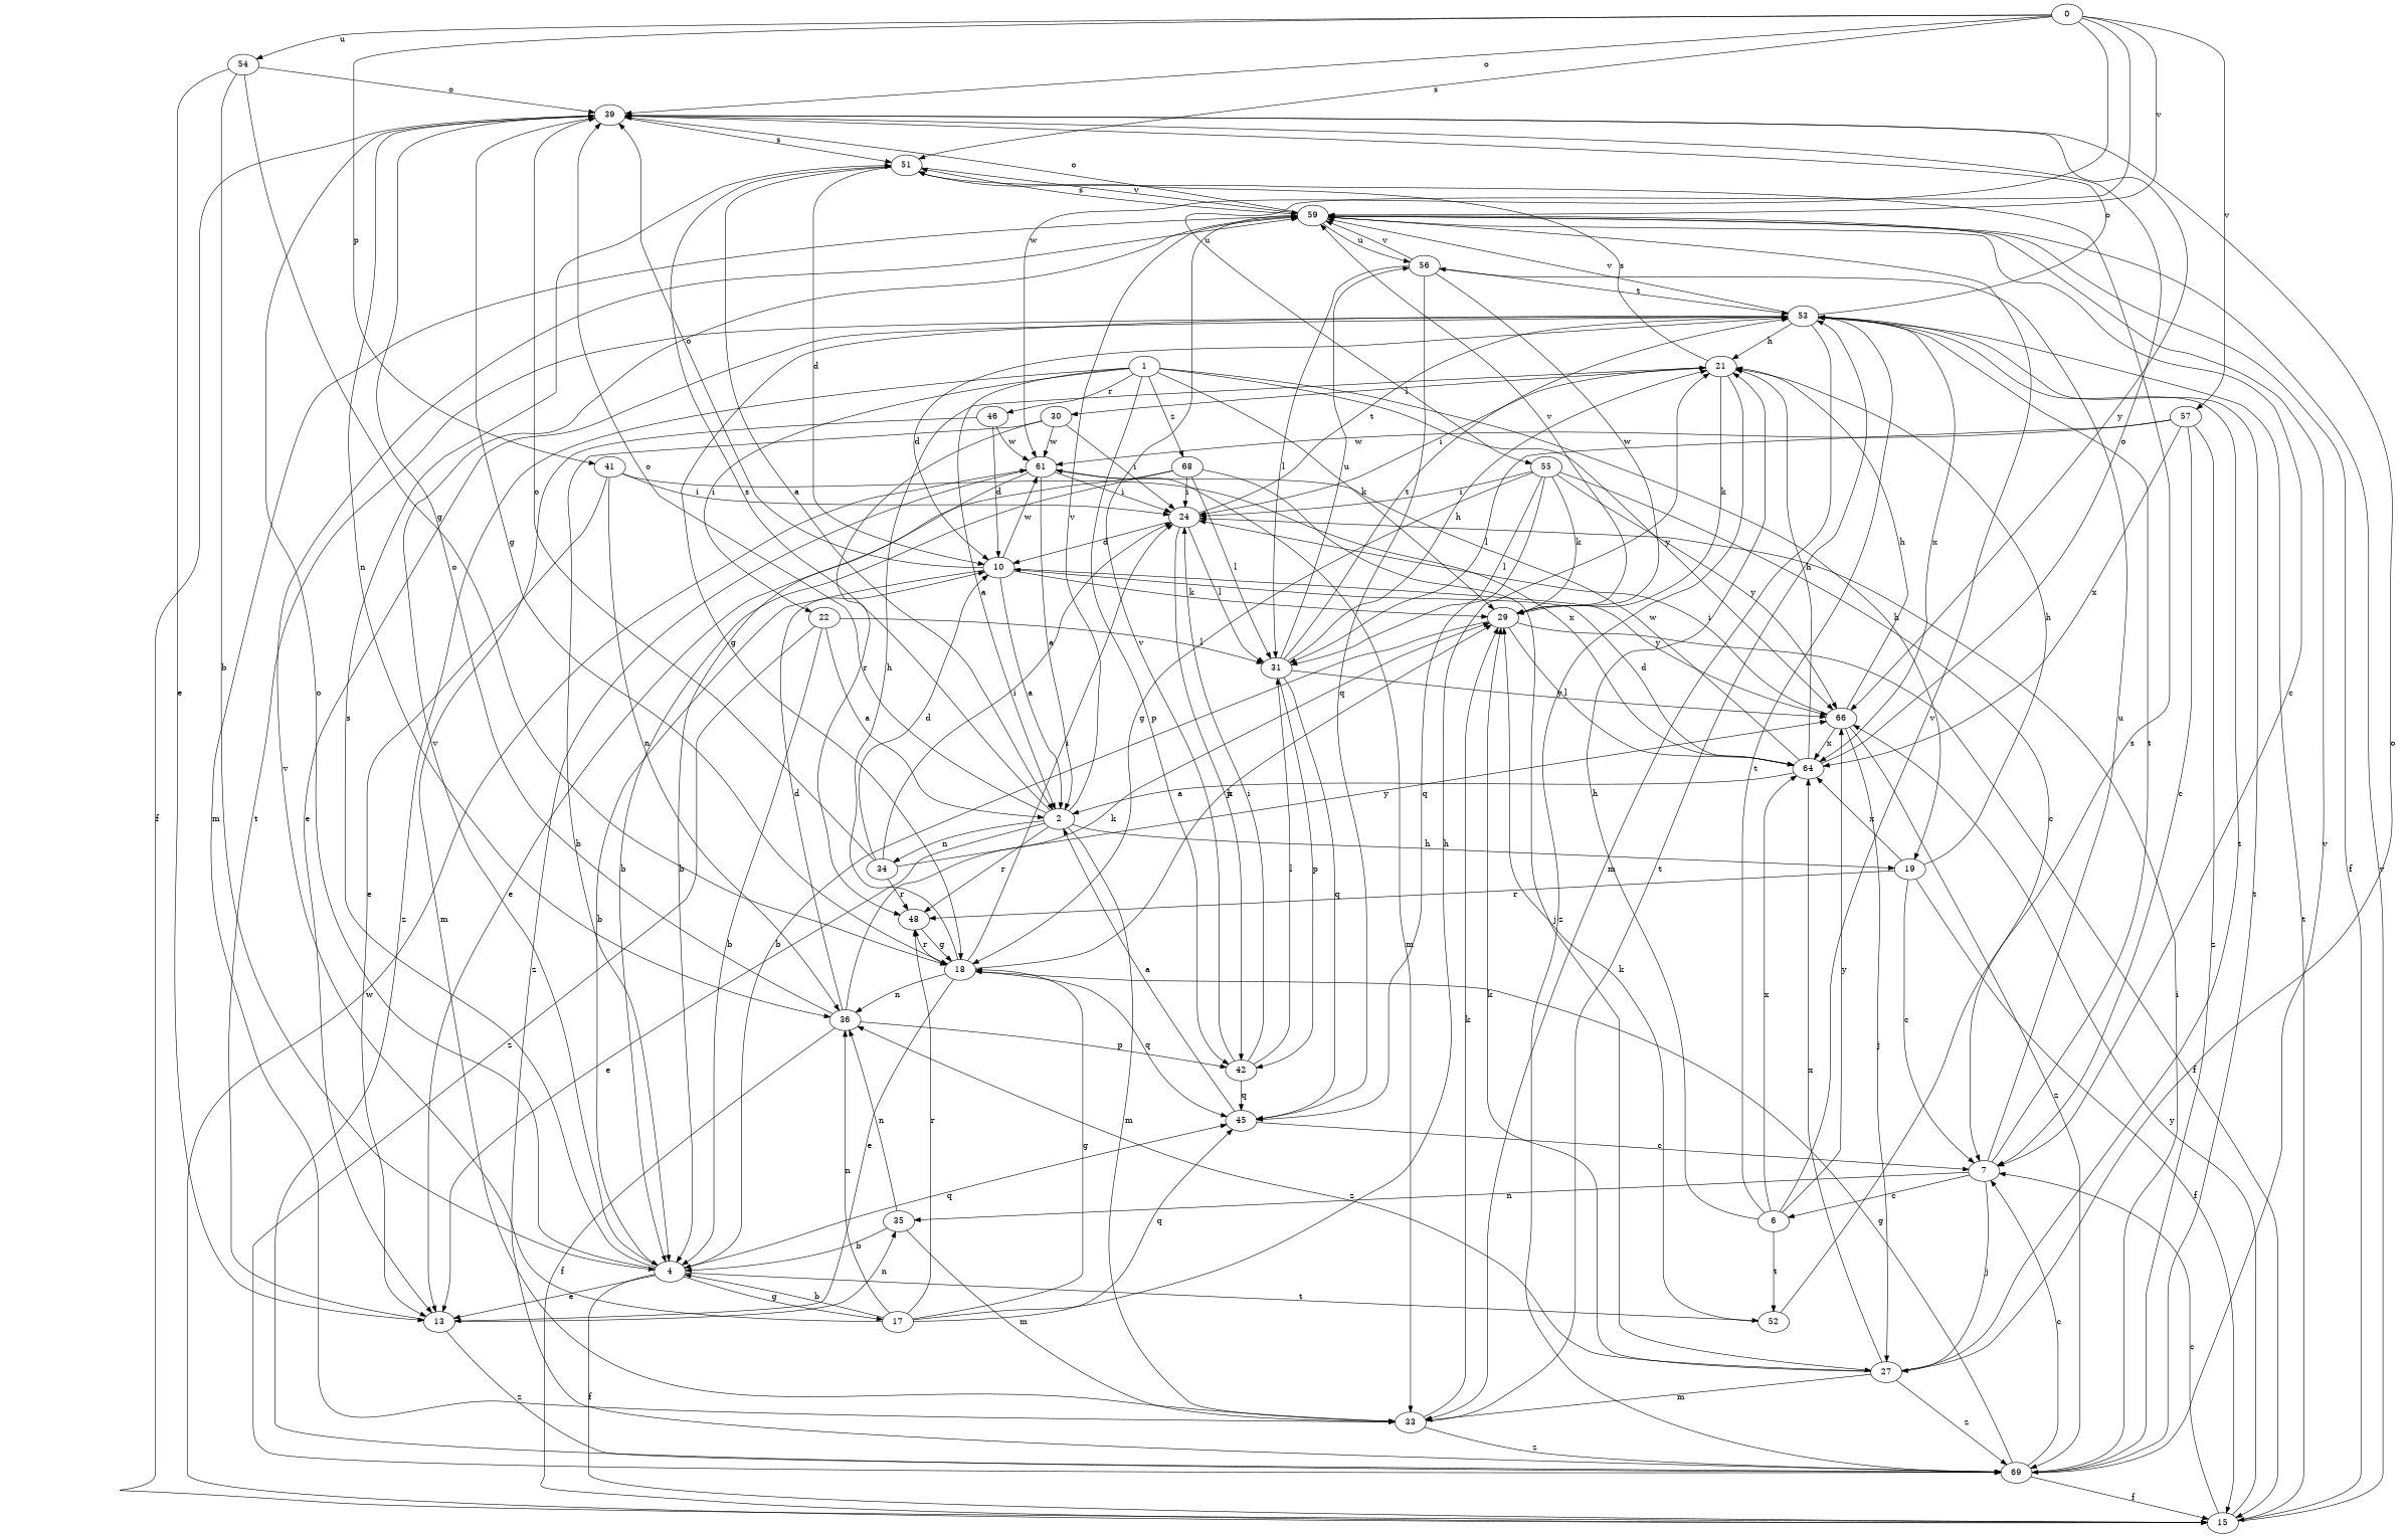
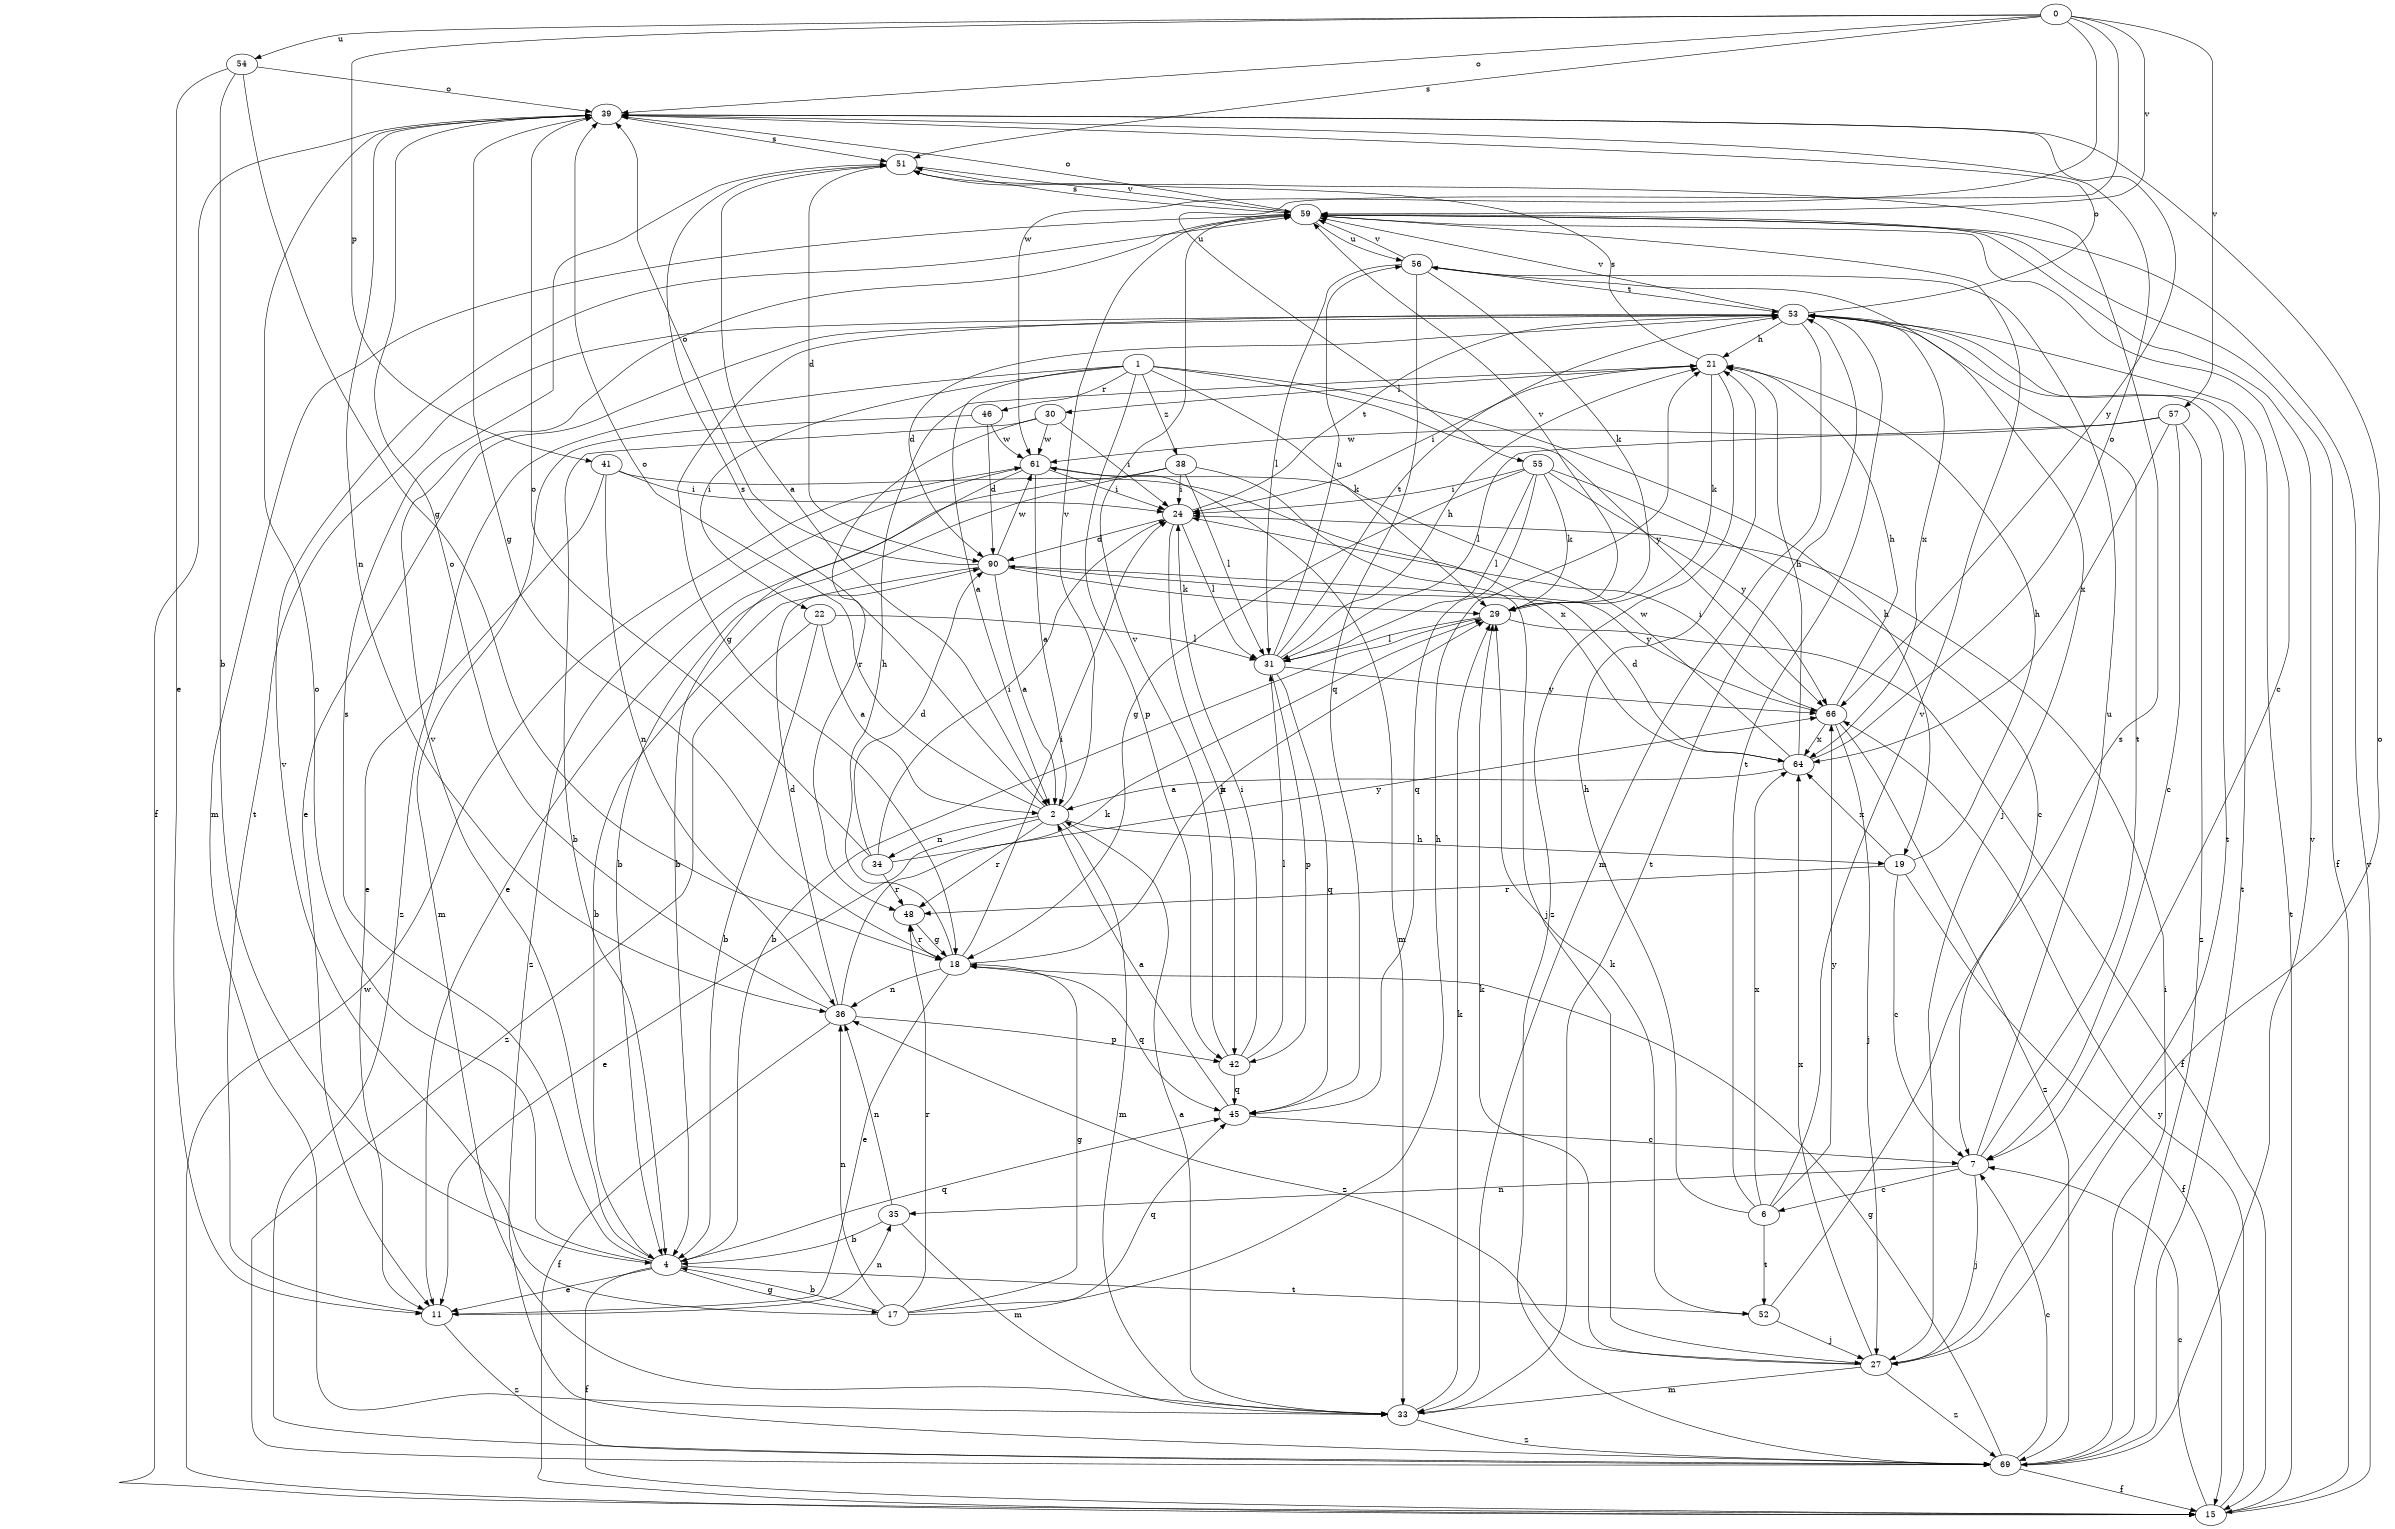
  strict digraph {
    0
    39
    41
    51
    54
    55
    57
    59
    61
    66
    15
    18
    36
-   13
+   13 [label=11]
    64
    24
    2
-   10
+   10 [label=90]
    4
    29
    45
    7
    31
    69
    33
    56
    1
    19
    22
    42
    46
-   68
+   68 [label=38]
    34
    48
    21
    27
    53
    35
    17
    52
    6
    30
    0 -> 39 [label=o]
    0 -> 41 [label=p]
    0 -> 51 [label=s]
    0 -> 54 [label=u]
    0 -> 55 [label=u]
    0 -> 57 [label=v]
    0 -> 59 [label=v]
    0 -> 61 [label=w]
    39 -> 51 [label=s]
    39 -> 66 [label=y]
    39 -> 15 [label=f]
    39 -> 18 [label=g]
    39 -> 36 [label=n]
    41 -> 36 [label=n]
    41 -> 13 [label=e]
    41 -> 64 [label=x]
    41 -> 24 [label=i]
    51 -> 59 [label=v]
    51 -> 2 [label=a]
    51 -> 10 [label=d]
    54 -> 39 [label=o]
    54 -> 18 [label=g]
    54 -> 13 [label=e]
    54 -> 4 [label=b]
    55 -> 66 [label=y]
    55 -> 18 [label=g]
    55 -> 24 [label=i]
    55 -> 29 [label=k]
    55 -> 45 [label=q]
    55 -> 7 [label=c]
    55 -> 31 [label=l]
    57 -> 61 [label=w]
    57 -> 64 [label=x]
    57 -> 7 [label=c]
    57 -> 31 [label=l]
    57 -> 69 [label=z]
    59 -> 39 [label=o]
    59 -> 51 [label=s]
    59 -> 15 [label=f]
    59 -> 7 [label=c]
    59 -> 33 [label=m]
    59 -> 56 [label=u]
    61 -> 24 [label=i]
    61 -> 2 [label=a]
    61 -> 4 [label=b]
    61 -> 69 [label=z]
    61 -> 33 [label=m]
    66 -> 64 [label=x]
    66 -> 24 [label=i]
    66 -> 69 [label=z]
    66 -> 21 [label=h]
    66 -> 27 [label=j]
    15 -> 59 [label=v]
    15 -> 61 [label=w]
    15 -> 66 [label=y]
    15 -> 7 [label=c]
    15 -> 53 [label=t]
    18 -> 36 [label=n]
    18 -> 13 [label=e]
    18 -> 24 [label=i]
    18 -> 29 [label=k]
    18 -> 45 [label=q]
    18 -> 48 [label=r]
    18 -> 21 [label=h]
    36 -> 39 [label=o]
    36 -> 15 [label=f]
    36 -> 10 [label=d]
    36 -> 29 [label=k]
    36 -> 42 [label=p]
    13 -> 69 [label=z]
    13 -> 53 [label=t]
    13 -> 35 [label=n]
    64 -> 39 [label=o]
    64 -> 61 [label=w]
    64 -> 2 [label=a]
    64 -> 10 [label=d]
    64 -> 21 [label=h]
    24 -> 10 [label=d]
    24 -> 31 [label=l]
    24 -> 42 [label=p]
    24 -> 53 [label=t]
    2 -> 39 [label=o]
    2 -> 51 [label=s]
    2 -> 59 [label=v]
    2 -> 13 [label=e]
    2 -> 33 [label=m]
    2 -> 19 [label=h]
    2 -> 34 [label=n]
    2 -> 48 [label=r]
    10 -> 39 [label=o]
    10 -> 61 [label=w]
    10 -> 66 [label=y]
    10 -> 2 [label=a]
    10 -> 4 [label=b]
    10 -> 29 [label=k]
    4 -> 39 [label=o]
    4 -> 51 [label=s]
    4 -> 59 [label=v]
    4 -> 15 [label=f]
    4 -> 13 [label=e]
    4 -> 45 [label=q]
    4 -> 17 [label=g]
    4 -> 52 [label=t]
    29 -> 59 [label=v]
    29 -> 15 [label=f]
    29 -> 4 [label=b]
-   29 -> 64 [label=l]
+   29 -> 31 [label=l]
    45 -> 2 [label=a]
    45 -> 7 [label=c]
    7 -> 56 [label=u]
    7 -> 27 [label=j]
    7 -> 53 [label=t]
    7 -> 35 [label=n]
    7 -> 6 [label=c]
    31 -> 66 [label=y]
    31 -> 45 [label=q]
    31 -> 56 [label=u]
    31 -> 42 [label=p]
    31 -> 21 [label=h]
    31 -> 53 [label=t]
    69 -> 59 [label=v]
    69 -> 15 [label=f]
    69 -> 18 [label=g]
    69 -> 24 [label=i]
    69 -> 7 [label=c]
    69 -> 53 [label=t]
+   33 -> 2 [label=a]
    33 -> 29 [label=k]
    33 -> 69 [label=z]
    33 -> 53 [label=t]
    56 -> 59 [label=v]
-   56 -> 29 [label=w]
+   56 -> 29 [label=k]
    56 -> 45 [label=q]
    56 -> 31 [label=l]
+   56 -> 27 [label=j]
    56 -> 53 [label=t]
    1 -> 66 [label=y]
    1 -> 2 [label=a]
    1 -> 29 [label=k]
    1 -> 69 [label=z]
    1 -> 19 [label=h]
    1 -> 22 [label=i]
    1 -> 42 [label=p]
    1 -> 46 [label=r]
    1 -> 68 [label=z]
    19 -> 15 [label=f]
    19 -> 64 [label=x]
    19 -> 7 [label=c]
    19 -> 48 [label=r]
    19 -> 21 [label=h]
    22 -> 2 [label=a]
    22 -> 4 [label=b]
    22 -> 31 [label=l]
    22 -> 69 [label=z]
    42 -> 59 [label=v]
    42 -> 24 [label=i]
    42 -> 45 [label=q]
    42 -> 31 [label=l]
    46 -> 61 [label=w]
    46 -> 10 [label=d]
    46 -> 33 [label=m]
    68 -> 13 [label=e]
    68 -> 24 [label=i]
    68 -> 4 [label=b]
    68 -> 31 [label=l]
    68 -> 27 [label=j]
    34 -> 39 [label=o]
    34 -> 66 [label=y]
    34 -> 24 [label=i]
    34 -> 10 [label=d]
    34 -> 48 [label=r]
    48 -> 18 [label=g]
    21 -> 51 [label=s]
    21 -> 24 [label=i]
    21 -> 29 [label=k]
    21 -> 69 [label=z]
    21 -> 30 [label=l]
    27 -> 39 [label=o]
    27 -> 36 [label=z]
    27 -> 64 [label=x]
    27 -> 29 [label=k]
    27 -> 69 [label=z]
    27 -> 33 [label=m]
    27 -> 53 [label=t]
    53 -> 39 [label=o]
    53 -> 59 [label=v]
    53 -> 18 [label=g]
    53 -> 13 [label=e]
    53 -> 64 [label=x]
    53 -> 10 [label=d]
    53 -> 33 [label=m]
    53 -> 21 [label=h]
    35 -> 36 [label=n]
    35 -> 4 [label=b]
    35 -> 33 [label=m]
    17 -> 59 [label=v]
    17 -> 18 [label=g]
    17 -> 36 [label=n]
    17 -> 4 [label=b]
    17 -> 45 [label=q]
    17 -> 48 [label=r]
    17 -> 21 [label=h]
    52 -> 51 [label=s]
    52 -> 29 [label=k]
+   52 -> 27 [label=j]
    6 -> 59 [label=v]
    6 -> 66 [label=y]
    6 -> 64 [label=x]
    6 -> 21 [label=h]
    6 -> 53 [label=t]
    6 -> 52 [label=t]
    30 -> 61 [label=w]
    30 -> 24 [label=i]
    30 -> 4 [label=b]
    30 -> 48 [label=r]
  }
